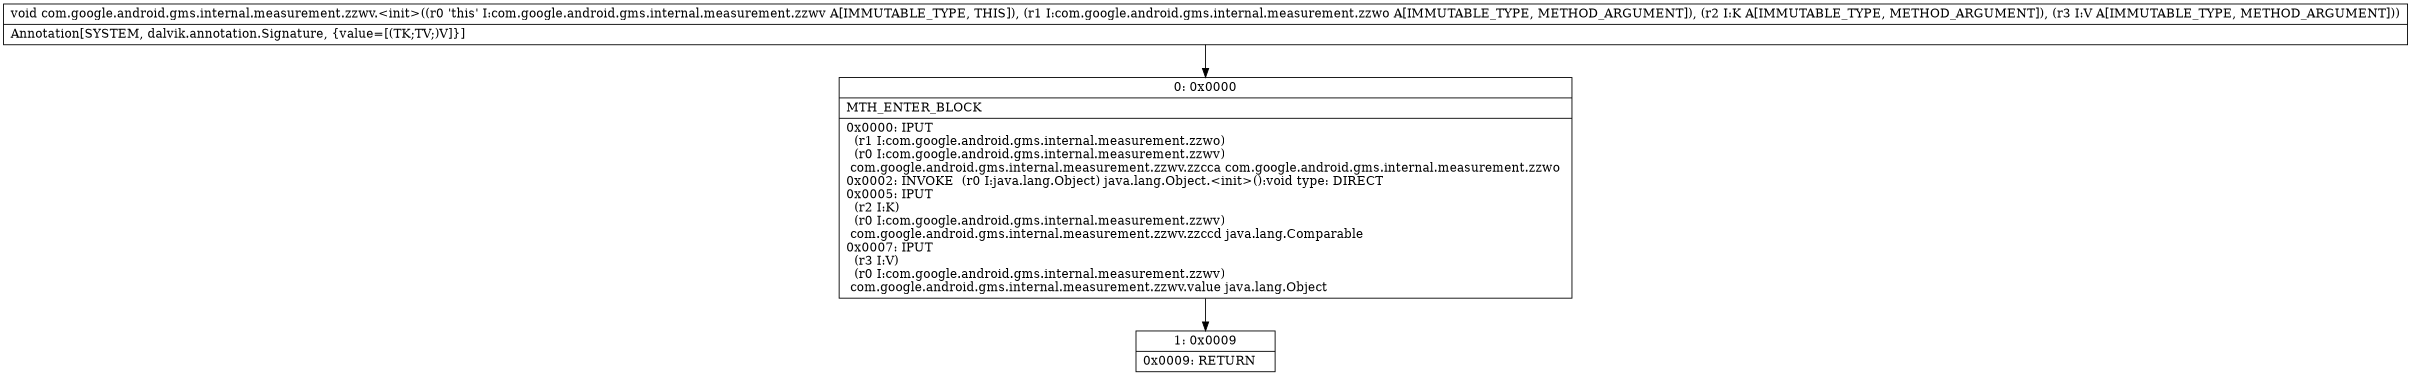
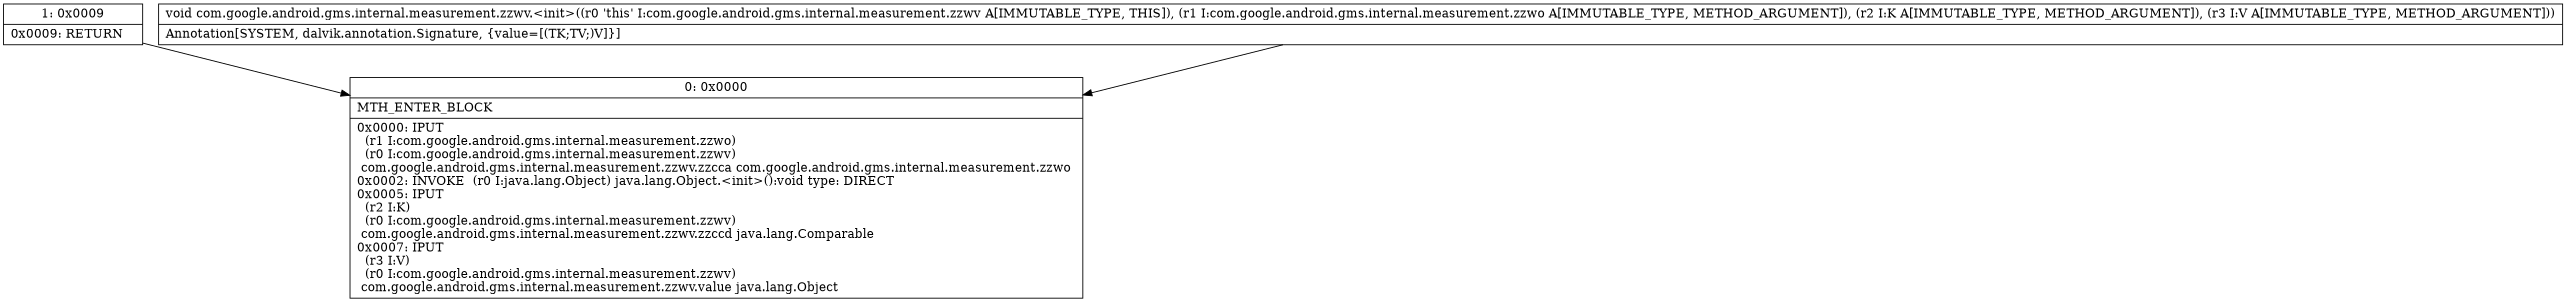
  digraph {
    node [shape=record]
    n1 [label="{0\:\ 0x0000|MTH_ENTER_BLOCK\l|0x0000: IPUT  \l  (r1 I:com.google.android.gms.internal.measurement.zzwo)\l  (r0 I:com.google.android.gms.internal.measurement.zzwv)\l com.google.android.gms.internal.measurement.zzwv.zzcca com.google.android.gms.internal.measurement.zzwo \l0x0002: INVOKE  (r0 I:java.lang.Object) java.lang.Object.\<init\>():void type: DIRECT \l0x0005: IPUT  \l  (r2 I:K)\l  (r0 I:com.google.android.gms.internal.measurement.zzwv)\l com.google.android.gms.internal.measurement.zzwv.zzccd java.lang.Comparable \l0x0007: IPUT  \l  (r3 I:V)\l  (r0 I:com.google.android.gms.internal.measurement.zzwv)\l com.google.android.gms.internal.measurement.zzwv.value java.lang.Object \l}"]
    n2 [label="{1\:\ 0x0009|0x0009: RETURN   \l}"]
    n3 [label="{void com.google.android.gms.internal.measurement.zzwv.\<init\>((r0 'this' I:com.google.android.gms.internal.measurement.zzwv A[IMMUTABLE_TYPE, THIS]), (r1 I:com.google.android.gms.internal.measurement.zzwo A[IMMUTABLE_TYPE, METHOD_ARGUMENT]), (r2 I:K A[IMMUTABLE_TYPE, METHOD_ARGUMENT]), (r3 I:V A[IMMUTABLE_TYPE, METHOD_ARGUMENT]))  | Annotation[SYSTEM, dalvik.annotation.Signature, \{value=[(TK;TV;)V]\}]\l}"]
-   n1 -> n2
+   n2 -> n1
    n3 -> n1
  }
